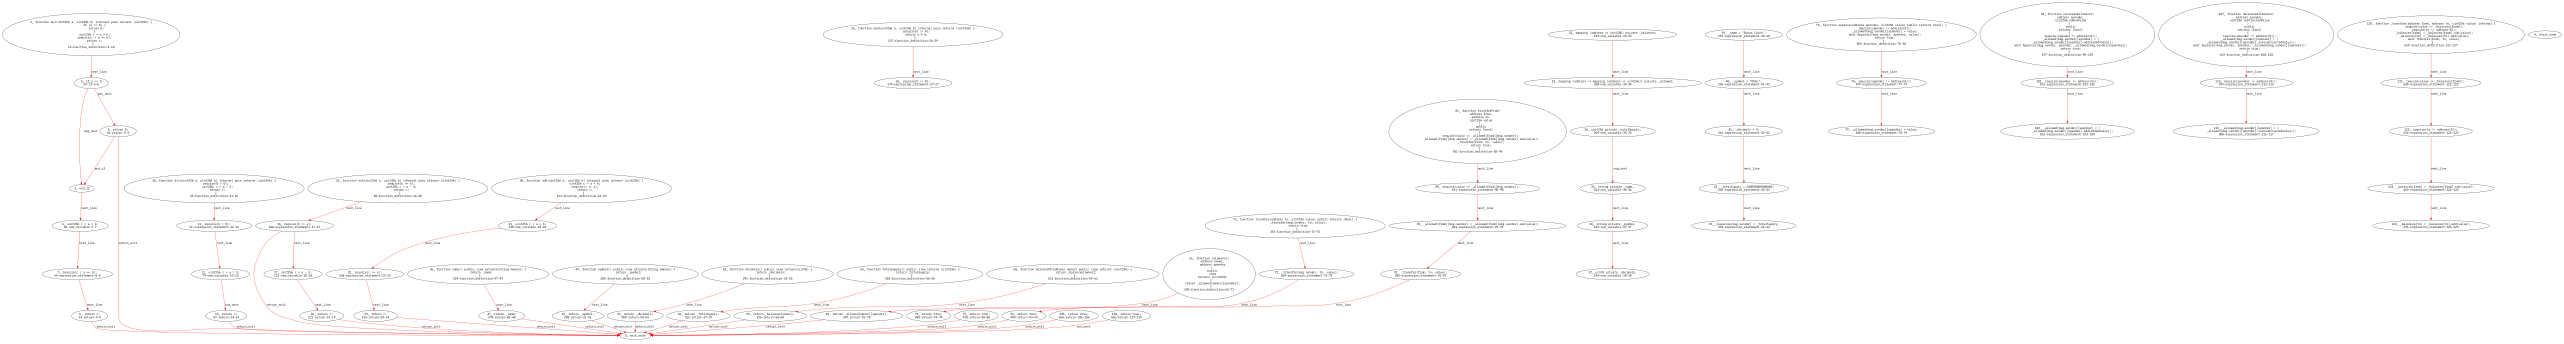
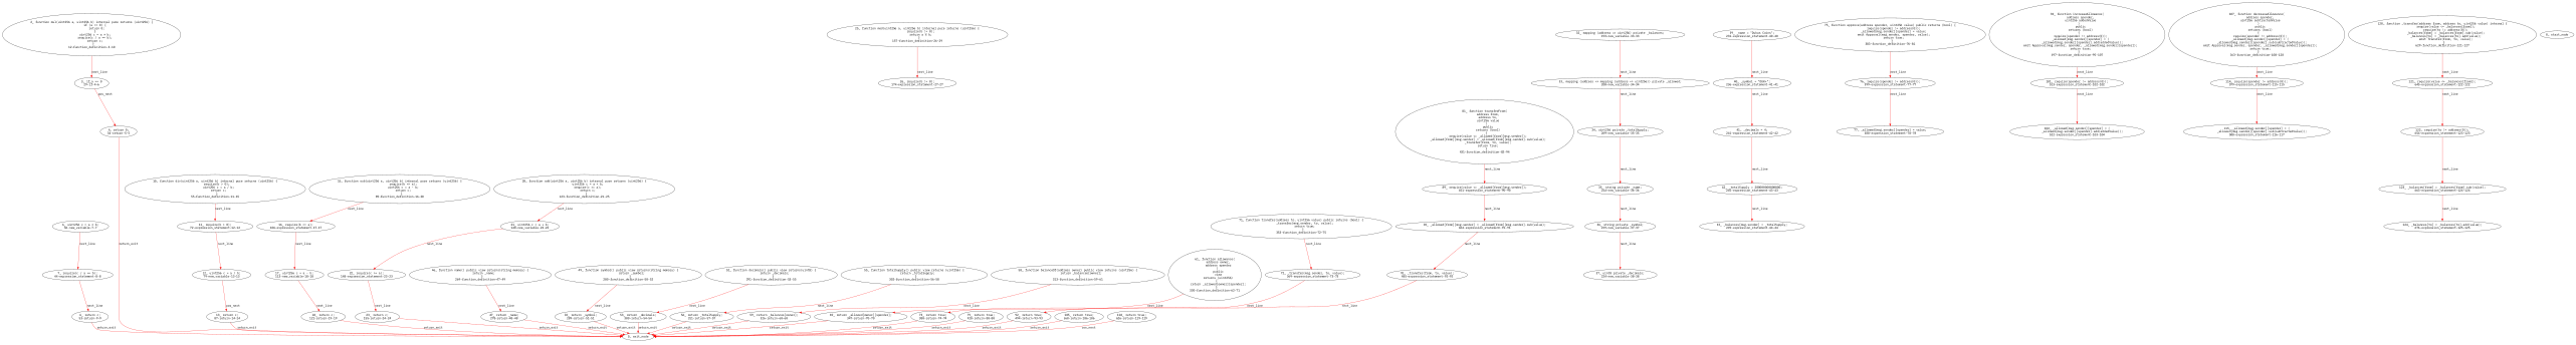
  digraph {
    fontname="IBM Plex Mono"
    node [fontname="IBM Plex Mono" type_label=expression_statement]
    edge [color=red controlflow_type=next_line edge_type=CFG_edge fontname="IBM Plex Mono"]
    n1 [label="2_ function mul(uint256 a, uint256 b) internal pure returns (uint256) {\n    if (a == 0) {\n      return 0;\n    }\n    uint256 c = a * b;\n    require(c / a == b);\n    return c;\n  }\n12-function_definition-3-10" method="mul(uint256 a,uint256 b)" type_label=function_definition]
    n2 [label="3_ if_a == 0\n29-if-4-6" method="mul(uint256 a,uint256 b)" type_label=if]
-   n3 [label="3_ end_if" method="mul(uint256 a,uint256 b)" type_label=end_if]
    n4 [label="4_ return 0;\n34-return-5-5" method="mul(uint256 a,uint256 b)" type_label=return]
    n5 [label="6_ uint256 c = a * b;\n36-new_variable-7-7" method="mul(uint256 a,uint256 b)" type_label=new_variable]
    n6 [label="0_ exit_node" type_label=exit]
    n7 [label="7_ require(c / a == b);\n44-expression_statement-8-8" method="mul(uint256 a,uint256 b)"]
    n8 [label="6_ return c;\n53-return-9-9" method="mul(uint256 a,uint256 b)" type_label=return]
    n9 [label="10_ function div(uint256 a, uint256 b) internal pure returns (uint256) {\n    require(b > 0);  \n    uint256 c = a / b;\n    return c;\n  }\n55-function_definition-11-15" method="div(uint256 a,uint256 b)" type_label=function_definition]
    n10 [label="11_ require(b > 0);\n72-expression_statement-12-12" method="div(uint256 a,uint256 b)"]
    n11 [label="12_ uint256 c = a / b;\n79-new_variable-13-13" method="div(uint256 a,uint256 b)" type_label=new_variable]
    n12 [label="13_ return c;\n87-return-14-14" method="div(uint256 a,uint256 b)" type_label=return]
    n13 [label="15_ function sub(uint256 a, uint256 b) internal pure returns (uint256) {\n    require(b <= a);\n    uint256 c = a - b;\n    return c;\n  }\n89-function_definition-16-20" method="sub(uint256 a,uint256 b)" type_label=function_definition]
    n14 [label="16_ require(b <= a);\n106-expression_statement-17-17" method="sub(uint256 a,uint256 b)"]
    n15 [label="17_ uint256 c = a - b;\n113-new_variable-18-18" method="sub(uint256 a,uint256 b)" type_label=new_variable]
    n16 [label="18_ return c;\n121-return-19-19" method="sub(uint256 a,uint256 b)" type_label=return]
    n17 [label="20_ function add(uint256 a, uint256 b) internal pure returns (uint256) {\n    uint256 c = a + b;\n    require(c >= a);\n    return c;\n  }\n123-function_definition-21-25" method="add(uint256 a,uint256 b)" type_label=function_definition]
    n18 [label="21_ uint256 c = a + b;\n140-new_variable-22-22" method="add(uint256 a,uint256 b)" type_label=new_variable]
    n19 [label="22_ require(c >= a);\n148-expression_statement-23-23" method="add(uint256 a,uint256 b)"]
    n20 [label="23_ return c;\n155-return-24-24" method="add(uint256 a,uint256 b)" type_label=return]
    n21 [label="25_ function mod(uint256 a, uint256 b) internal pure returns (uint256) {\n    require(b != 0);\n    return a % b;\n  }\n157-function_definition-26-29" method="mod(uint256 a,uint256 b)" type_label=function_definition]
    n22 [label="26_ require(b != 0);\n174-expression_statement-27-27" method="mod(uint256 a,uint256 b)"]
    n23 [label="32_ mapping (address => uint256) private _balances;\n193-new_variable-33-33" type_label=new_variable]
    n24 [label="33_ mapping (address => mapping (address => uint256)) private _allowed;\n200-new_variable-34-34" type_label=new_variable]
    n25 [label="34_ uint256 private _totalSupply;\n209-new_variable-35-35" type_label=new_variable]
    n26 [label="35_ string private _name;\n214-new_variable-36-36" type_label=new_variable]
    n27 [label="36_ string private _symbol;\n219-new_variable-37-37" type_label=new_variable]
    n28 [label="37_ uint8 private _decimals;\n224-new_variable-38-38" type_label=new_variable]
    n29 [label="39_ _name = \"Dukas Coins\";\n231-expression_statement-40-40"]
    n30 [label="40_ _symbol = \"DUK+\";\n236-expression_statement-41-41"]
    n31 [label="41_ _decimals = 4;\n241-expression_statement-42-42"]
    n32 [label="42_ _totalSupply = 200000000000000;\n245-expression_statement-43-43"]
    n33 [label="43_ _balances[msg.sender] = _totalSupply;\n249-expression_statement-44-44"]
    n34 [label="46_ function name() public view returns(string memory) {\n    return _name;\n  }\n269-function_definition-47-49" method="name()" type_label=function_definition]
    n35 [label="47_ return _name;\n278-return-48-48" method="name()" type_label=return]
    n36 [label="49_ function symbol() public view returns(string memory) {\n    return _symbol;\n  }\n280-function_definition-50-52" method="symbol()" type_label=function_definition]
    n37 [label="50_ return _symbol;\n289-return-51-51" method="symbol()" type_label=return]
    n38 [label="52_ function decimals() public view returns(uint8) {\n    return _decimals;\n  }\n291-function_definition-53-55" method="decimals()" type_label=function_definition]
    n39 [label="53_ return _decimals;\n300-return-54-54" method="decimals()" type_label=return]
    n40 [label="55_ function totalSupply() public view returns (uint256) {\n    return _totalSupply;\n  }\n302-function_definition-56-58" method="totalSupply()" type_label=function_definition]
    n41 [label="56_ return _totalSupply;\n311-return-57-57" method="totalSupply()" type_label=return]
    n42 [label="58_ function balanceOf(address owner) public view returns (uint256) {\n    return _balances[owner];\n  }\n313-function_definition-59-61" method="balanceOf(address owner)" type_label=function_definition]
    n43 [label="59_ return _balances[owner];\n326-return-60-60" method="balanceOf(address owner)" type_label=return]
    n44 [label="61_ function allowance(\n    address owner,\n    address spender\n   )\n    public\n    view\n    returns (uint256)\n  {\n    return _allowed[owner][spender];\n  }\n330-function_definition-62-71" method="allowance(address owner,address spender)" type_label=function_definition]
    n45 [label="69_ return _allowed[owner][spender];\n347-return-70-70" method="allowance(address owner,address spender)" type_label=return]
    n46 [label="71_ function transfer(address to, uint256 value) public returns (bool) {\n    _transfer(msg.sender, to, value);\n    return true;\n  }\n353-function_definition-72-75" method="transfer(address to,uint256 value)" type_label=function_definition]
    n47 [label="72_ _transfer(msg.sender, to, value);\n369-expression_statement-73-73" method="transfer(address to,uint256 value)"]
    n48 [label="73_ return true;\n380-return-74-74" method="transfer(address to,uint256 value)" type_label=return]
    n49 [label="75_ function approve(address spender, uint256 value) public returns (bool) {\n    require(spender != address(0));\n    _allowed[msg.sender][spender] = value;\n    emit Approval(msg.sender, spender, value);\n    return true;\n  }\n383-function_definition-76-81" method="approve(address spender,uint256 value)" type_label=function_definition]
    n50 [label="76_ require(spender != address(0));\n399-expression_statement-77-77" method="approve(address spender,uint256 value)"]
    n51 [label="77_ _allowed[msg.sender][spender] = value;\n408-expression_statement-78-78" method="approve(address spender,uint256 value)"]
    n52 [label="79_ return true;\n428-return-80-80" method="approve(address spender,uint256 value)" type_label=return]
    n53 [label="81_ function transferFrom(\n    address from,\n    address to,\n    uint256 value\n  )\n    public\n    returns (bool)\n  {\n    require(value <= _allowed[from][msg.sender]);\n    _allowed[from][msg.sender] = _allowed[from][msg.sender].sub(value);\n    _transfer(from, to, value);\n    return true;\n  }\n431-function_definition-82-94" method="transferFrom(address from,address to,uint256 value)" type_label=function_definition]
    n54 [label="89_ require(value <= _allowed[from][msg.sender]);\n451-expression_statement-90-90" method="transferFrom(address from,address to,uint256 value)"]
    n55 [label="90_ _allowed[from][msg.sender] = _allowed[from][msg.sender].sub(value);\n464-expression_statement-91-91" method="transferFrom(address from,address to,uint256 value)"]
    n56 [label="91_ _transfer(from, to, value);\n485-expression_statement-92-92" method="transferFrom(address from,address to,uint256 value)"]
    n57 [label="92_ return true;\n494-return-93-93" method="transferFrom(address from,address to,uint256 value)" type_label=return]
    n58 [label="94_ function increaseAllowance(\n    address spender,\n    uint256 addedValue\n  )\n    public\n    returns (bool)\n  {\n    require(spender != address(0));\n    _allowed[msg.sender][spender] = (\n      _allowed[msg.sender][spender].add(addedValue));\n    emit Approval(msg.sender, spender, _allowed[msg.sender][spender]);\n    return true;\n  }\n497-function_definition-95-107" method="increaseAllowance(address spender,uint256 addedValue)" type_label=function_definition]
    n59 [label="101_ require(spender != address(0));\n513-expression_statement-102-102" method="increaseAllowance(address spender,uint256 addedValue)"]
    n60 [label="102_ _allowed[msg.sender][spender] = (\n      _allowed[msg.sender][spender].add(addedValue));\n522-expression_statement-103-104" method="increaseAllowance(address spender,uint256 addedValue)"]
    n61 [label="105_ return true;\n560-return-106-106" method="increaseAllowance(address spender,uint256 addedValue)" type_label=return]
    n62 [label="107_ function decreaseAllowance(\n    address spender,\n    uint256 subtractedValue\n  )\n    public\n    returns (bool)\n  {\n    require(spender != address(0));\n    _allowed[msg.sender][spender] = (\n      _allowed[msg.sender][spender].sub(subtractedValue));\n    emit Approval(msg.sender, spender, _allowed[msg.sender][spender]);\n    return true;\n  }\n563-function_definition-108-120" method="decreaseAllowance(address spender,uint256 subtractedValue)" type_label=function_definition]
    n63 [label="114_ require(spender != address(0));\n579-expression_statement-115-115" method="decreaseAllowance(address spender,uint256 subtractedValue)"]
    n64 [label="115_ _allowed[msg.sender][spender] = (\n      _allowed[msg.sender][spender].sub(subtractedValue));\n588-expression_statement-116-117" method="decreaseAllowance(address spender,uint256 subtractedValue)"]
    n65 [label="118_ return true;\n626-return-119-119" method="decreaseAllowance(address spender,uint256 subtractedValue)" type_label=return]
    n66 [label="120_ function _transfer(address from, address to, uint256 value) internal {\n    require(value <= _balances[from]);\n    require(to != address(0));\n    _balances[from] = _balances[from].sub(value);\n    _balances[to] = _balances[to].add(value);\n    emit Transfer(from, to, value);\n  }\n629-function_definition-121-127" method="_transfer(address from,address to,uint256 value)" type_label=function_definition]
    n67 [label="121_ require(value <= _balances[from]);\n645-expression_statement-122-122" method="_transfer(address from,address to,uint256 value)"]
    n68 [label="122_ require(to != address(0));\n654-expression_statement-123-123" method="_transfer(address from,address to,uint256 value)"]
    n69 [label="123_ _balances[from] = _balances[from].sub(value);\n663-expression_statement-124-124" method="_transfer(address from,address to,uint256 value)"]
    n70 [label="124_ _balances[to] = _balances[to].add(value);\n676-expression_statement-125-125" method="_transfer(address from,address to,uint256 value)"]
    n71 [label="0_ start_node" type_label=start]
    n1 -> n2 [label=next_line]
-   n2 -> n3 [controlflow_type=neg_next label=neg_next]
    n2 -> n4 [controlflow_type=pos_next label=pos_next]
-   n3 -> n5 [label=next_line]
-   n4 -> n3 [controlflow_type=end_if label=end_if]
    n4 -> n6 [controlflow_type=return_exit label=return_exit]
    n5 -> n7 [label=next_line]
    n7 -> n8 [label=next_line]
    n8 -> n6 [controlflow_type=return_exit label=return_exit]
    n9 -> n10 [label=next_line]
    n10 -> n11 [label=next_line]
    n11 -> n12 [label=pos_next]
    n12 -> n6 [controlflow_type=return_exit label=return_exit]
    n13 -> n14 [label=next_line]
    n14 -> n15 [label=next_line]
    n15 -> n16 [label=next_line]
    n16 -> n6 [controlflow_type=return_exit label=return_exit]
    n17 -> n18 [label=next_line]
    n18 -> n19 [label=next_line]
    n19 -> n20 [label=next_line]
    n20 -> n6 [controlflow_type=return_exit label=return_exit]
    n21 -> n22 [label=next_line]
    n23 -> n24 [label=next_line]
    n24 -> n25 [label=next_line]
-   n25 -> n26 [label=neg_next]
+   n25 -> n26 [label=next_line]
    n26 -> n27 [label=next_line]
    n27 -> n28 [label=next_line]
    n29 -> n30 [label=next_line]
    n30 -> n31 [label=next_line]
    n31 -> n32 [label=next_line]
    n32 -> n33 [label=next_line]
    n34 -> n35 [label=next_line]
    n35 -> n6 [controlflow_type=return_exit label=return_exit]
    n36 -> n37 [label=next_line]
    n37 -> n6 [controlflow_type=return_exit label=return_exit]
    n38 -> n39 [label=next_line]
    n39 -> n6 [controlflow_type=return_exit label=return_exit]
    n40 -> n41 [label=next_line]
    n41 -> n6 [controlflow_type=return_exit label=return_exit]
    n42 -> n43 [label=next_line]
    n43 -> n6 [controlflow_type=return_exit label=return_exit]
    n44 -> n45 [label=next_line]
    n45 -> n6 [controlflow_type=return_exit label=return_exit]
    n46 -> n47 [label=next_line]
    n47 -> n48 [label=next_line]
-   n14 -> n6 [controlflow_type=return_exit label=return_exit]
+   n48 -> n6 [controlflow_type=return_exit label=return_exit]
    n49 -> n50 [label=next_line]
    n50 -> n51 [label=next_line]
    n52 -> n6 [controlflow_type=return_exit label=return_exit]
    n53 -> n54 [label=next_line]
    n54 -> n55 [label=next_line]
    n55 -> n56 [label=next_line]
    n56 -> n57 [label=next_line]
    n57 -> n6 [controlflow_type=return_exit label=return_exit]
    n58 -> n59 [label=next_line]
    n59 -> n60 [label=next_line]
    n61 -> n6 [controlflow_type=return_exit label=return_exit]
    n62 -> n63 [label=next_line]
    n63 -> n64 [label=next_line]
    n65 -> n6 [controlflow_type=return_exit label=pos_next]
    n66 -> n67 [label=next_line]
    n67 -> n68 [label=next_line]
    n68 -> n69 [label=next_line]
    n69 -> n70 [label=next_line]
  }
